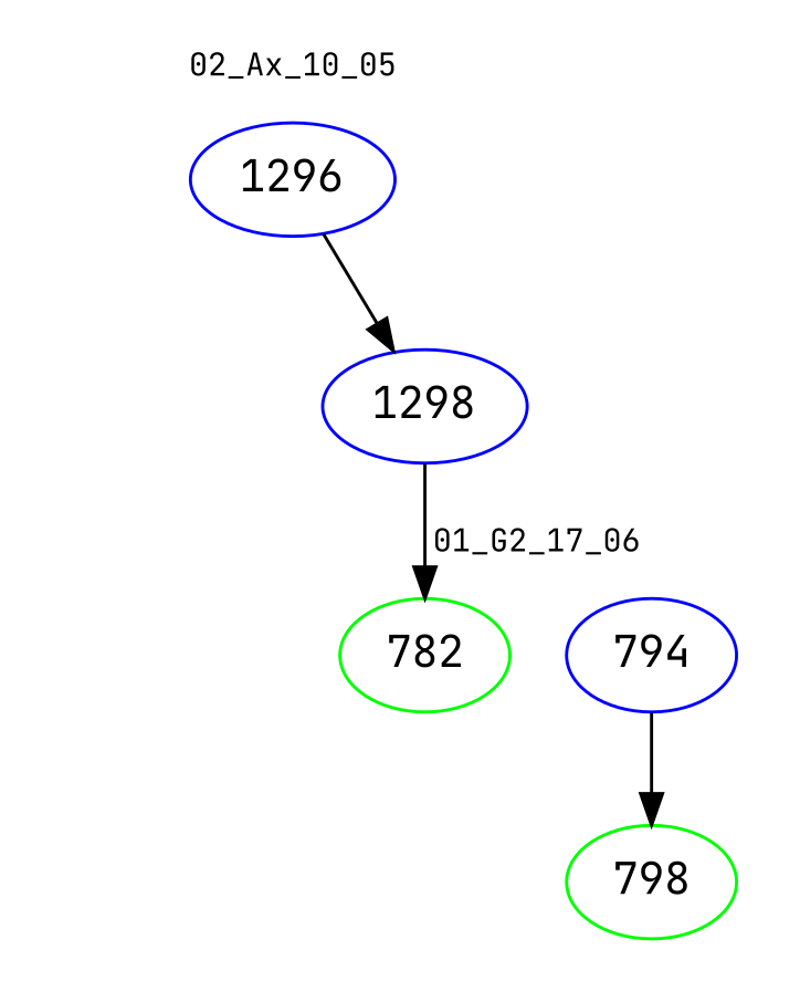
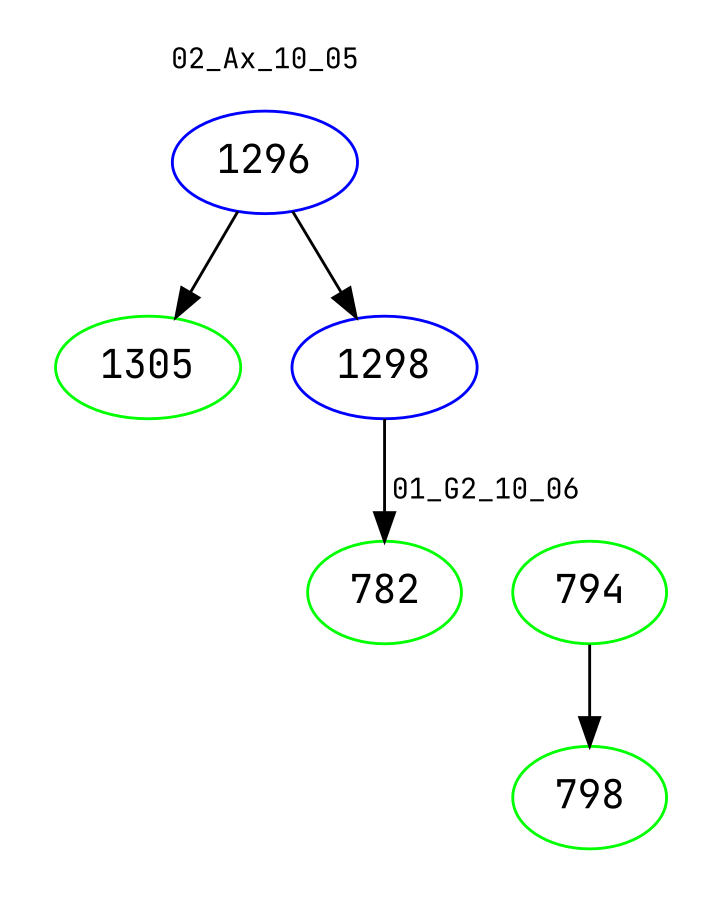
  digraph {
    fontname="JetBrains Mono"
    node [color=blue fontname="JetBrains Mono"]
    edge [color=black fontname="JetBrains Mono"]
    n1 [label=1296]
+   n2 [color=green label=1305]
    n3 [label=1298]
-   n4 [label=794]
+   n4 [color=green label=794]
    n5 [color=green label=782]
    n6 [color=green label=798]
    subgraph cluster_1 {
      color=white
      fontsize=10
      label="02_Ax_10_05"
      n1
+     n2
      n3
    }
    subgraph cluster_2 {
      color=white
      fontsize=10
-     label="01_G2_17_06"
+     label="01_G2_10_06"
      n4
      n5
      n6
    }
+   n1 -> n2
    n1 -> n3
    n3 -> n5
    n4 -> n6
  }
